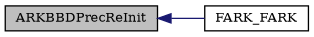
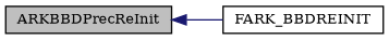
  digraph {
    rankdir=LR
    fontname="DejaVu Serif"
    node [color=black fontname="DejaVu Serif" fontsize=10 shape=record style=filled]
    n1 [fillcolor=grey75 fontcolor=black height=0.2 label=ARKBBDPrecReInit width=0.4]
-   n2 [fillcolor=white height=0.2 label=FARK_FARK width=0.4]
+   n2 [fillcolor=white height=0.2 label=FARK_BBDREINIT width=0.4]
    n1 -> n2 [color=midnightblue dir=back fontname="DejaVu Serif" fontsize=10 labelfontname=Helvetica labelfontsize=10 style=solid]
  }
